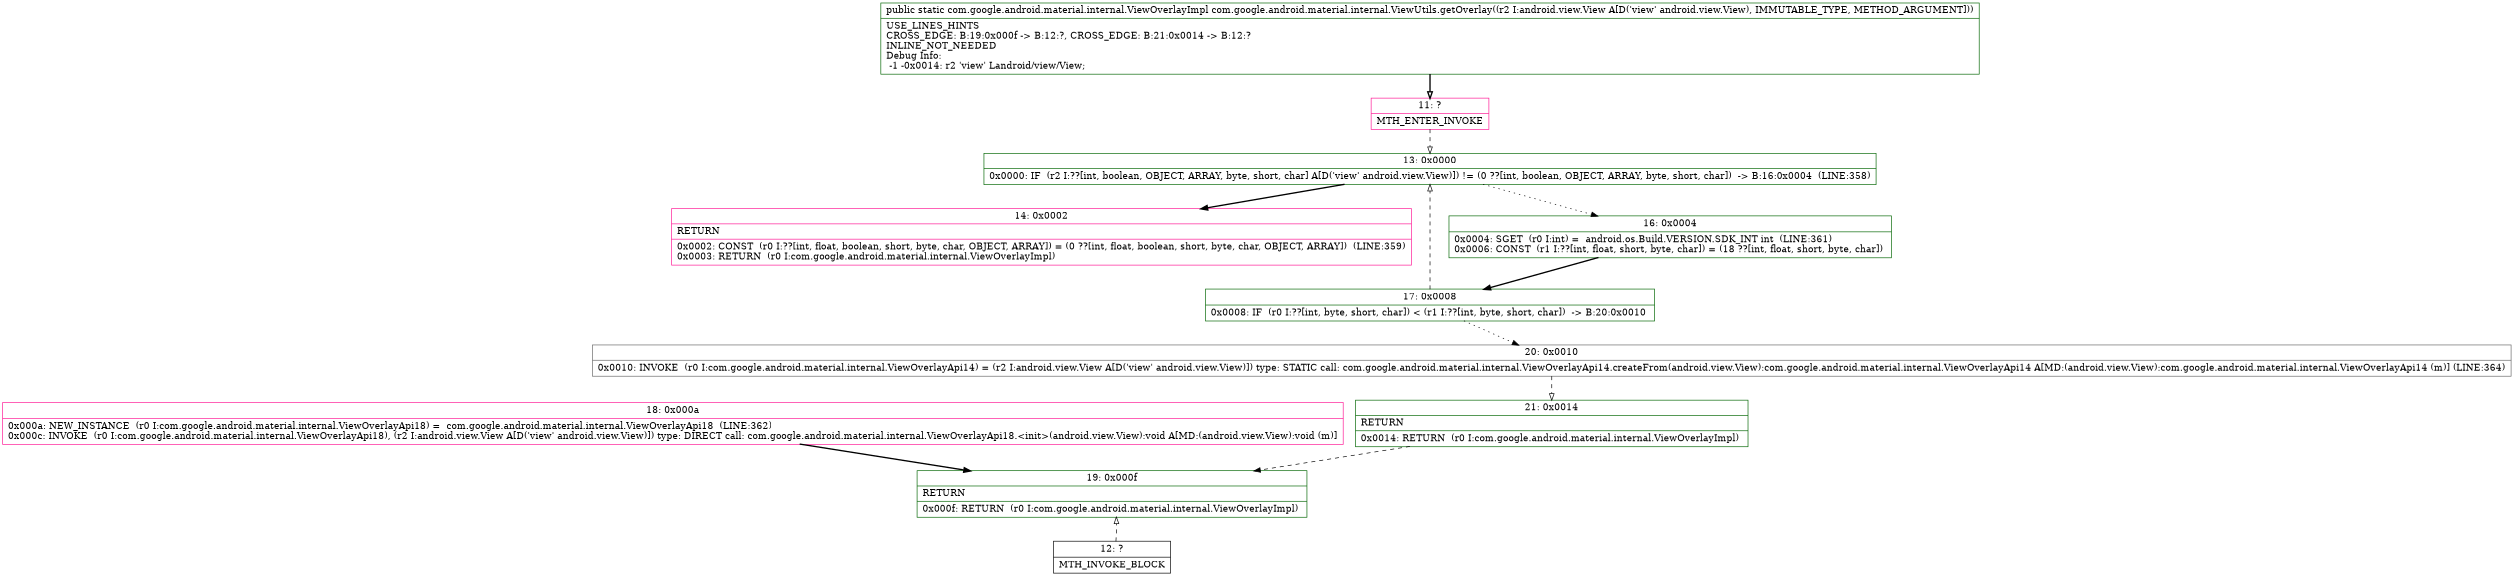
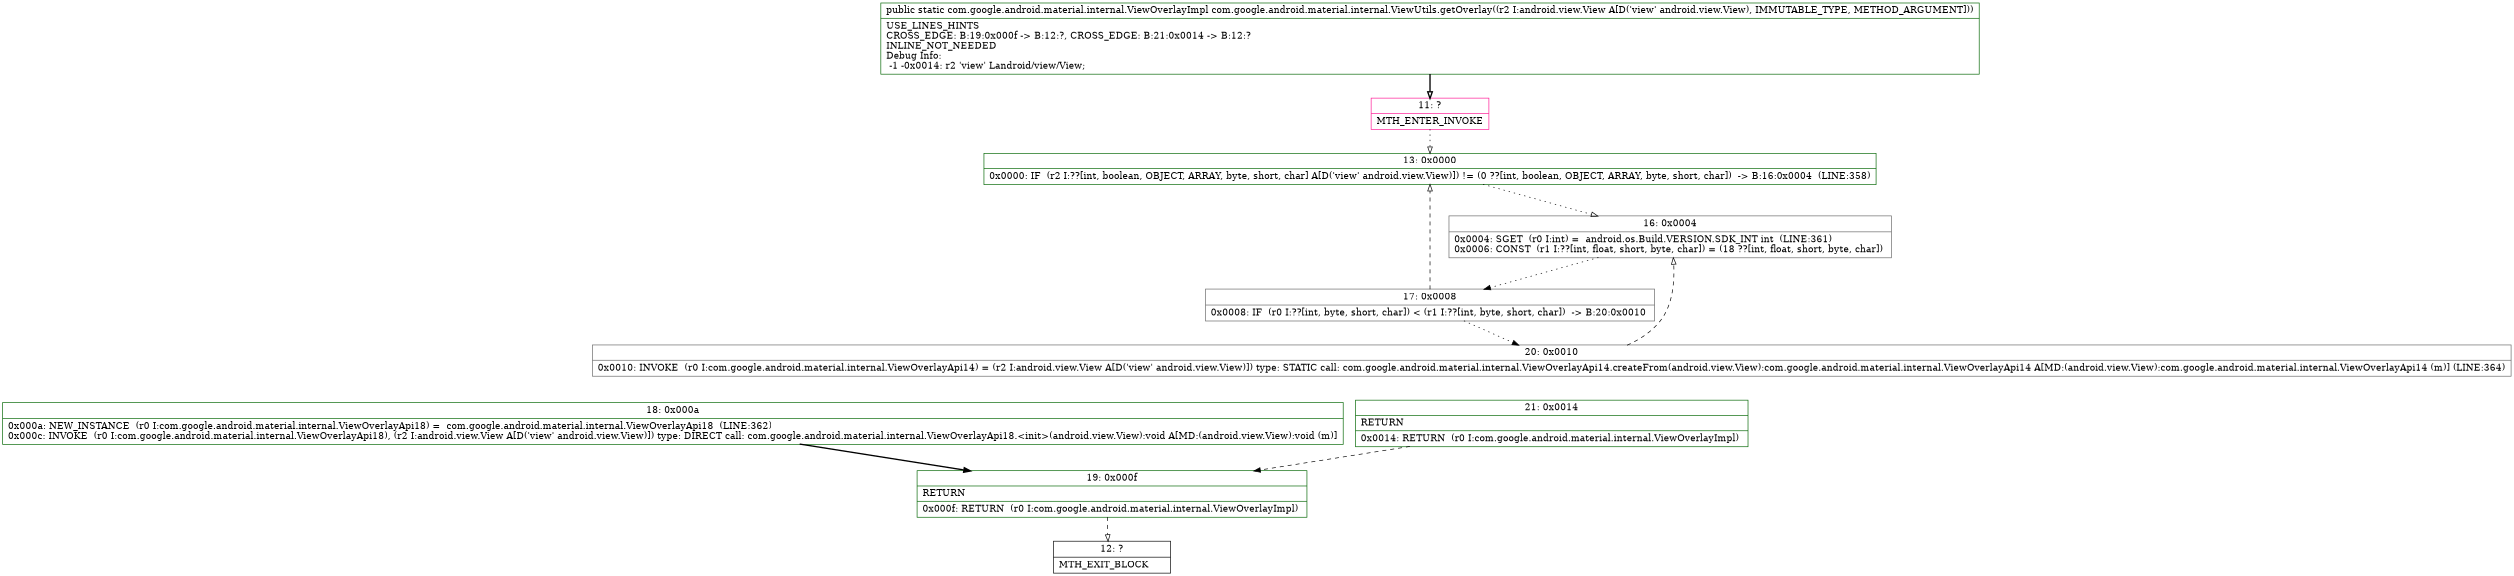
  digraph {
    node [color=darkgreen shape=record]
    edge [arrowhead=normal style=dotted]
    n1 [color=deeppink label="{11\:\ ?|MTH_ENTER_INVOKE\l}"]
    n2 [label="{13\:\ 0x0000|0x0000: IF  (r2 I:??[int, boolean, OBJECT, ARRAY, byte, short, char] A[D('view' android.view.View)]) != (0 ??[int, boolean, OBJECT, ARRAY, byte, short, char])  \-\> B:16:0x0004  (LINE:358)\l}"]
-   n3 [color=deeppink label="{14\:\ 0x0002|RETURN\l|0x0002: CONST  (r0 I:??[int, float, boolean, short, byte, char, OBJECT, ARRAY]) = (0 ??[int, float, boolean, short, byte, char, OBJECT, ARRAY])  (LINE:359)\l0x0003: RETURN  (r0 I:com.google.android.material.internal.ViewOverlayImpl) \l}"]
-   n4 [label="{16\:\ 0x0004|0x0004: SGET  (r0 I:int) =  android.os.Build.VERSION.SDK_INT int  (LINE:361)\l0x0006: CONST  (r1 I:??[int, float, short, byte, char]) = (18 ??[int, float, short, byte, char]) \l}"]
-   n5 [label="{17\:\ 0x0008|0x0008: IF  (r0 I:??[int, byte, short, char]) \< (r1 I:??[int, byte, short, char])  \-\> B:20:0x0010 \l}"]
-   n6 [color=black label="{12\:\ ?|MTH_INVOKE_BLOCK\l}"]
+   n4 [color=gray40 label="{16\:\ 0x0004|0x0004: SGET  (r0 I:int) =  android.os.Build.VERSION.SDK_INT int  (LINE:361)\l0x0006: CONST  (r1 I:??[int, float, short, byte, char]) = (18 ??[int, float, short, byte, char]) \l}"]
+   n5 [color=gray40 label="{17\:\ 0x0008|0x0008: IF  (r0 I:??[int, byte, short, char]) \< (r1 I:??[int, byte, short, char])  \-\> B:20:0x0010 \l}"]
+   n6 [color=black label="{12\:\ ?|MTH_EXIT_BLOCK\l}"]
    n7 [color=gray40 label="{20\:\ 0x0010|0x0010: INVOKE  (r0 I:com.google.android.material.internal.ViewOverlayApi14) = (r2 I:android.view.View A[D('view' android.view.View)]) type: STATIC call: com.google.android.material.internal.ViewOverlayApi14.createFrom(android.view.View):com.google.android.material.internal.ViewOverlayApi14 A[MD:(android.view.View):com.google.android.material.internal.ViewOverlayApi14 (m)] (LINE:364)\l}"]
-   n8 [color=deeppink label="{18\:\ 0x000a|0x000a: NEW_INSTANCE  (r0 I:com.google.android.material.internal.ViewOverlayApi18) =  com.google.android.material.internal.ViewOverlayApi18  (LINE:362)\l0x000c: INVOKE  (r0 I:com.google.android.material.internal.ViewOverlayApi18), (r2 I:android.view.View A[D('view' android.view.View)]) type: DIRECT call: com.google.android.material.internal.ViewOverlayApi18.\<init\>(android.view.View):void A[MD:(android.view.View):void (m)]\l}"]
+   n8 [label="{18\:\ 0x000a|0x000a: NEW_INSTANCE  (r0 I:com.google.android.material.internal.ViewOverlayApi18) =  com.google.android.material.internal.ViewOverlayApi18  (LINE:362)\l0x000c: INVOKE  (r0 I:com.google.android.material.internal.ViewOverlayApi18), (r2 I:android.view.View A[D('view' android.view.View)]) type: DIRECT call: com.google.android.material.internal.ViewOverlayApi18.\<init\>(android.view.View):void A[MD:(android.view.View):void (m)]\l}"]
    n9 [label="{19\:\ 0x000f|RETURN\l|0x000f: RETURN  (r0 I:com.google.android.material.internal.ViewOverlayImpl) \l}"]
    n10 [label="{21\:\ 0x0014|RETURN\l|0x0014: RETURN  (r0 I:com.google.android.material.internal.ViewOverlayImpl) \l}"]
    n11 [label="{public static com.google.android.material.internal.ViewOverlayImpl com.google.android.material.internal.ViewUtils.getOverlay((r2 I:android.view.View A[D('view' android.view.View), IMMUTABLE_TYPE, METHOD_ARGUMENT]))  | USE_LINES_HINTS\lCROSS_EDGE: B:19:0x000f \-\> B:12:?, CROSS_EDGE: B:21:0x0014 \-\> B:12:?\lINLINE_NOT_NEEDED\lDebug Info:\l  \-1 \-0x0014: r2 'view' Landroid\/view\/View;\l}"]
-   n1 -> n2 [arrowhead=onormal style=dashed]
-   n2 -> n3 [style=bold]
-   n2 -> n4
-   n4 -> n5 [style=bold]
+   n1 -> n2 [arrowhead=onormal]
+   n2 -> n4 [arrowhead=onormal]
+   n4 -> n5
    n5 -> n2 [arrowhead=onormal style=dashed]
    n5 -> n7
-   n7 -> n10 [arrowhead=onormal style=dashed]
+   n7 -> n4 [arrowhead=onormal style=dashed]
    n8 -> n9 [style=bold]
-   n6 -> n9 [arrowhead=onormal style=dashed]
+   n9 -> n6 [arrowhead=onormal style=dashed]
    n10 -> n9 [style=dashed]
    n11 -> n1 [arrowhead=onormal style=bold]
  }
